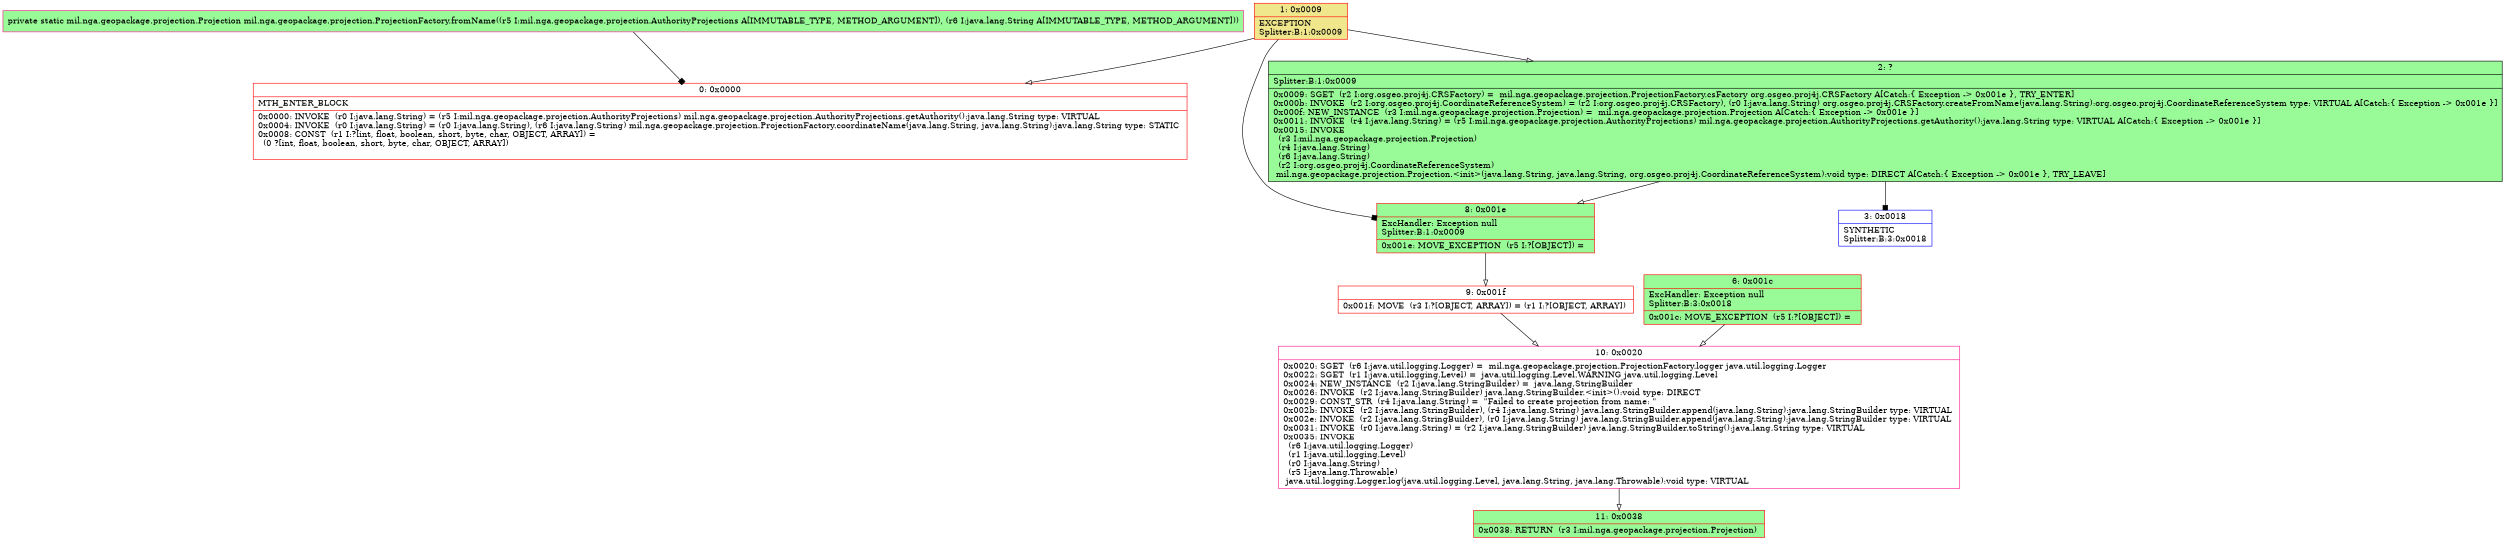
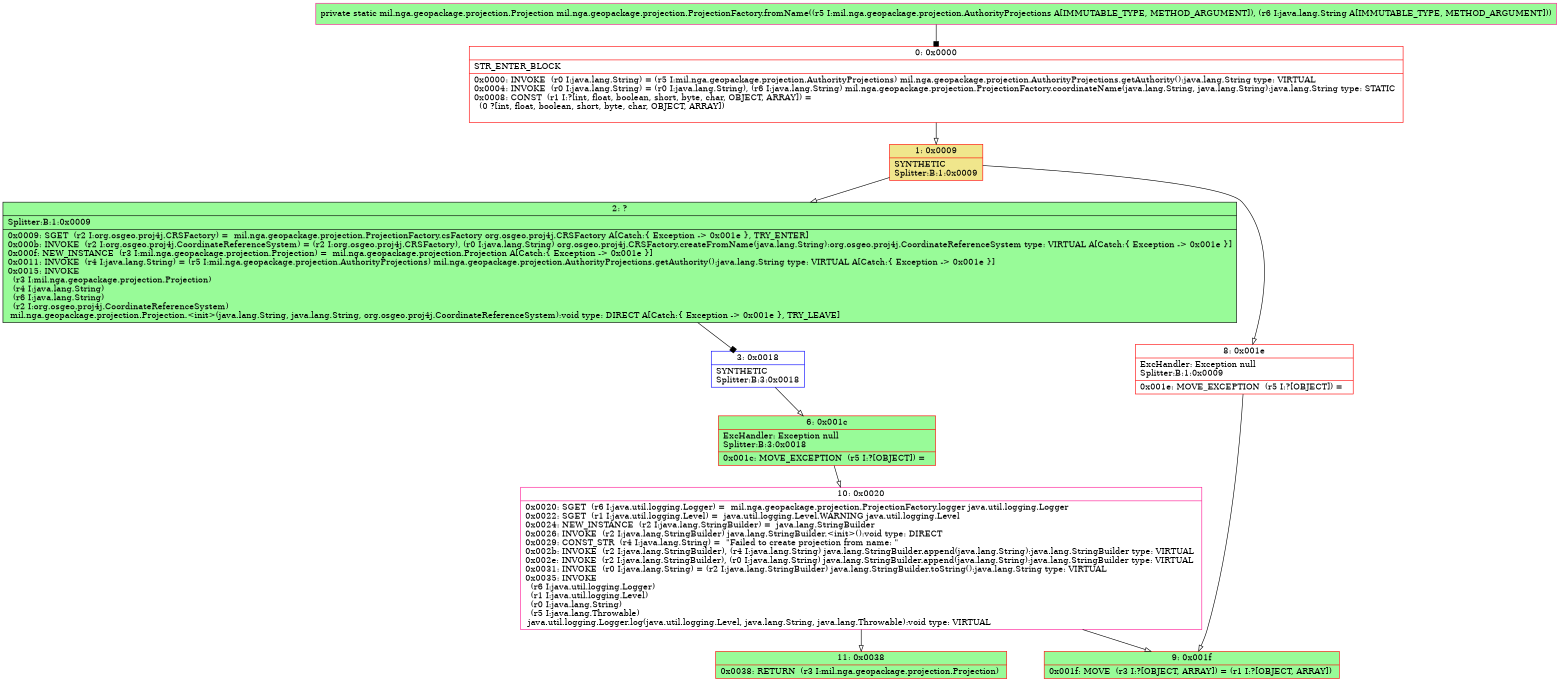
  digraph {
    node [color=red fillcolor=palegreen shape=record style=filled]
    edge [arrowhead=onormal]
-   n1 [fillcolor=white label="{0\:\ 0x0000|MTH_ENTER_BLOCK\l|0x0000: INVOKE  (r0 I:java.lang.String) = (r5 I:mil.nga.geopackage.projection.AuthorityProjections) mil.nga.geopackage.projection.AuthorityProjections.getAuthority():java.lang.String type: VIRTUAL \l0x0004: INVOKE  (r0 I:java.lang.String) = (r0 I:java.lang.String), (r6 I:java.lang.String) mil.nga.geopackage.projection.ProjectionFactory.coordinateName(java.lang.String, java.lang.String):java.lang.String type: STATIC \l0x0008: CONST  (r1 I:?[int, float, boolean, short, byte, char, OBJECT, ARRAY]) = \l  (0 ?[int, float, boolean, short, byte, char, OBJECT, ARRAY])\l \l}"]
-   n2 [fillcolor=khaki label="{1\:\ 0x0009|EXCEPTION\lSplitter:B:1:0x0009\l}"]
+   n1 [fillcolor=white label="{0\:\ 0x0000|STR_ENTER_BLOCK\l|0x0000: INVOKE  (r0 I:java.lang.String) = (r5 I:mil.nga.geopackage.projection.AuthorityProjections) mil.nga.geopackage.projection.AuthorityProjections.getAuthority():java.lang.String type: VIRTUAL \l0x0004: INVOKE  (r0 I:java.lang.String) = (r0 I:java.lang.String), (r6 I:java.lang.String) mil.nga.geopackage.projection.ProjectionFactory.coordinateName(java.lang.String, java.lang.String):java.lang.String type: STATIC \l0x0008: CONST  (r1 I:?[int, float, boolean, short, byte, char, OBJECT, ARRAY]) = \l  (0 ?[int, float, boolean, short, byte, char, OBJECT, ARRAY])\l \l}"]
+   n2 [fillcolor=khaki label="{1\:\ 0x0009|SYNTHETIC\lSplitter:B:1:0x0009\l}"]
    n3 [color=black label="{2\:\ ?|Splitter:B:1:0x0009\l|0x0009: SGET  (r2 I:org.osgeo.proj4j.CRSFactory) =  mil.nga.geopackage.projection.ProjectionFactory.csFactory org.osgeo.proj4j.CRSFactory A[Catch:\{ Exception \-\> 0x001e \}, TRY_ENTER]\l0x000b: INVOKE  (r2 I:org.osgeo.proj4j.CoordinateReferenceSystem) = (r2 I:org.osgeo.proj4j.CRSFactory), (r0 I:java.lang.String) org.osgeo.proj4j.CRSFactory.createFromName(java.lang.String):org.osgeo.proj4j.CoordinateReferenceSystem type: VIRTUAL A[Catch:\{ Exception \-\> 0x001e \}]\l0x000f: NEW_INSTANCE  (r3 I:mil.nga.geopackage.projection.Projection) =  mil.nga.geopackage.projection.Projection A[Catch:\{ Exception \-\> 0x001e \}]\l0x0011: INVOKE  (r4 I:java.lang.String) = (r5 I:mil.nga.geopackage.projection.AuthorityProjections) mil.nga.geopackage.projection.AuthorityProjections.getAuthority():java.lang.String type: VIRTUAL A[Catch:\{ Exception \-\> 0x001e \}]\l0x0015: INVOKE  \l  (r3 I:mil.nga.geopackage.projection.Projection)\l  (r4 I:java.lang.String)\l  (r6 I:java.lang.String)\l  (r2 I:org.osgeo.proj4j.CoordinateReferenceSystem)\l mil.nga.geopackage.projection.Projection.\<init\>(java.lang.String, java.lang.String, org.osgeo.proj4j.CoordinateReferenceSystem):void type: DIRECT A[Catch:\{ Exception \-\> 0x001e \}, TRY_LEAVE]\l}"]
-   n4 [label="{8\:\ 0x001e|ExcHandler: Exception null\lSplitter:B:1:0x0009\l|0x001e: MOVE_EXCEPTION  (r5 I:?[OBJECT]) =  \l}"]
+   n4 [fillcolor=white label="{8\:\ 0x001e|ExcHandler: Exception null\lSplitter:B:1:0x0009\l|0x001e: MOVE_EXCEPTION  (r5 I:?[OBJECT]) =  \l}"]
    n5 [color=blue fillcolor=white label="{3\:\ 0x0018|SYNTHETIC\lSplitter:B:3:0x0018\l}"]
-   n6 [fillcolor=white label="{9\:\ 0x001f|0x001f: MOVE  (r3 I:?[OBJECT, ARRAY]) = (r1 I:?[OBJECT, ARRAY]) \l}"]
+   n6 [label="{9\:\ 0x001f|0x001f: MOVE  (r3 I:?[OBJECT, ARRAY]) = (r1 I:?[OBJECT, ARRAY]) \l}"]
    n7 [label="{6\:\ 0x001c|ExcHandler: Exception null\lSplitter:B:3:0x0018\l|0x001c: MOVE_EXCEPTION  (r5 I:?[OBJECT]) =  \l}"]
    n8 [color=deeppink fillcolor=white label="{10\:\ 0x0020|0x0020: SGET  (r6 I:java.util.logging.Logger) =  mil.nga.geopackage.projection.ProjectionFactory.logger java.util.logging.Logger \l0x0022: SGET  (r1 I:java.util.logging.Level) =  java.util.logging.Level.WARNING java.util.logging.Level \l0x0024: NEW_INSTANCE  (r2 I:java.lang.StringBuilder) =  java.lang.StringBuilder \l0x0026: INVOKE  (r2 I:java.lang.StringBuilder) java.lang.StringBuilder.\<init\>():void type: DIRECT \l0x0029: CONST_STR  (r4 I:java.lang.String) =  \"Failed to create projection from name: \" \l0x002b: INVOKE  (r2 I:java.lang.StringBuilder), (r4 I:java.lang.String) java.lang.StringBuilder.append(java.lang.String):java.lang.StringBuilder type: VIRTUAL \l0x002e: INVOKE  (r2 I:java.lang.StringBuilder), (r0 I:java.lang.String) java.lang.StringBuilder.append(java.lang.String):java.lang.StringBuilder type: VIRTUAL \l0x0031: INVOKE  (r0 I:java.lang.String) = (r2 I:java.lang.StringBuilder) java.lang.StringBuilder.toString():java.lang.String type: VIRTUAL \l0x0035: INVOKE  \l  (r6 I:java.util.logging.Logger)\l  (r1 I:java.util.logging.Level)\l  (r0 I:java.lang.String)\l  (r5 I:java.lang.Throwable)\l java.util.logging.Logger.log(java.util.logging.Level, java.lang.String, java.lang.Throwable):void type: VIRTUAL \l}"]
    n9 [label="{11\:\ 0x0038|0x0038: RETURN  (r3 I:mil.nga.geopackage.projection.Projection) \l}"]
    n10 [color=deeppink label="{private static mil.nga.geopackage.projection.Projection mil.nga.geopackage.projection.ProjectionFactory.fromName((r5 I:mil.nga.geopackage.projection.AuthorityProjections A[IMMUTABLE_TYPE, METHOD_ARGUMENT]), (r6 I:java.lang.String A[IMMUTABLE_TYPE, METHOD_ARGUMENT])) }"]
-   n2 -> n1
+   n1 -> n2
    n2 -> n3
-   n2 -> n4 [arrowhead=box]
-   n3 -> n4
+   n2 -> n4
    n3 -> n5 [arrowhead=box]
    n4 -> n6
-   n6 -> n8
+   n5 -> n7
+   n8 -> n6
    n7 -> n8
    n8 -> n9
    n10 -> n1 [arrowhead=box]
  }
